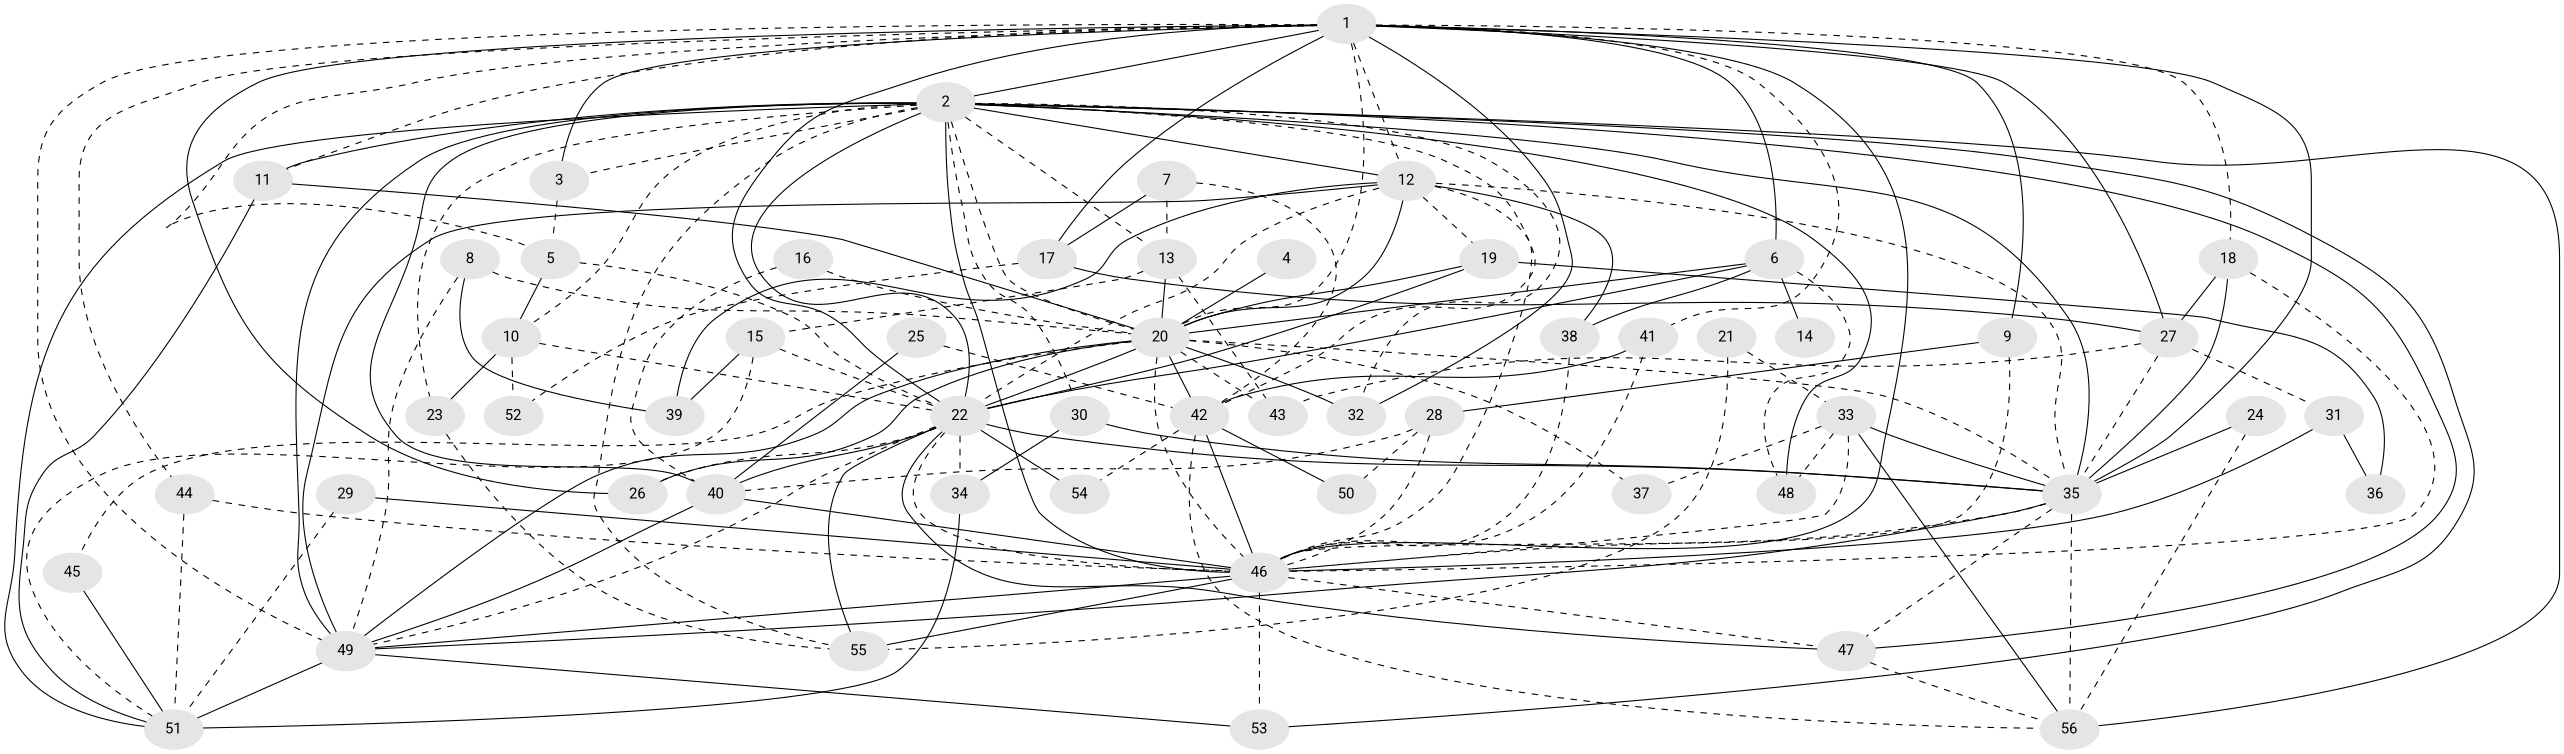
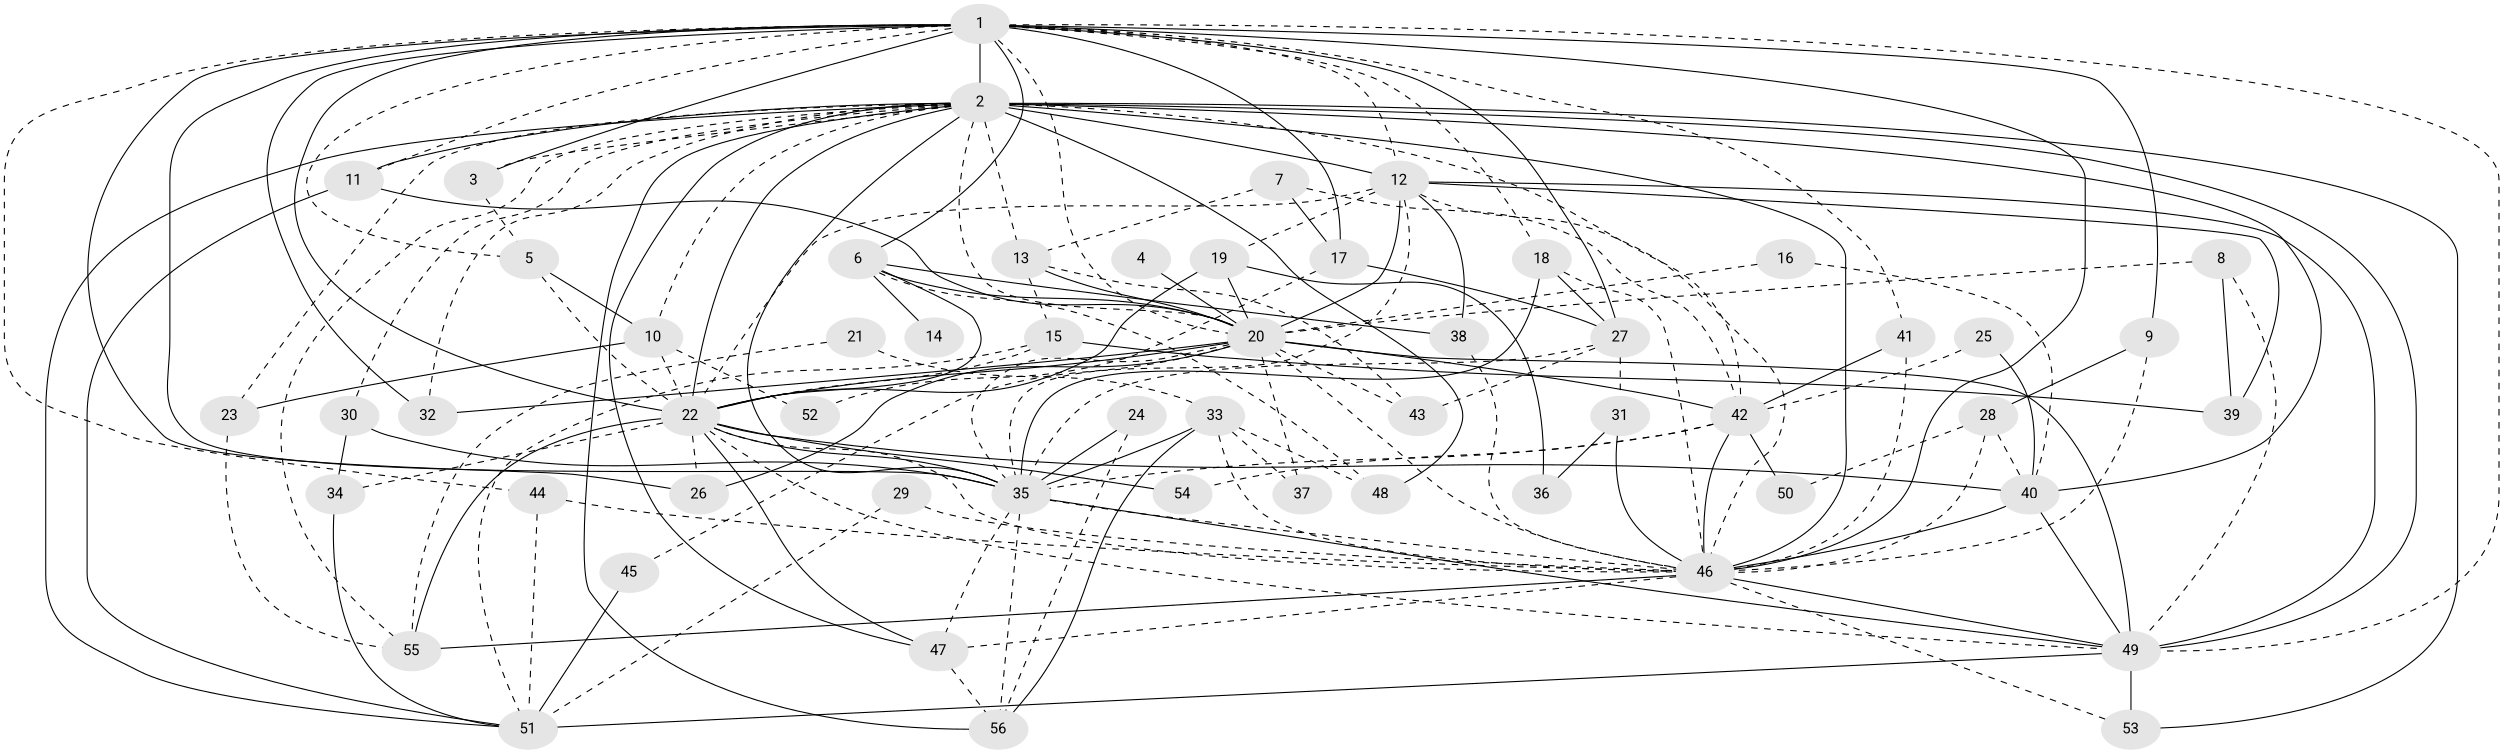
  graph {
    fontname=Roboto
    node [color=gray90 fontname=Roboto style=filled]
    edge [fontname=Roboto style=solid weight=1.0]
    1
    2
    3
    5
    6
    9
    11
    12
    17
    18
    20
    22
    26
    27
    32
    35
    41
    44
    46
    49
    10
    13
    23
    30
    40
    42
    47
    48
    51
    53
    55
    56
    14
    38
    28
    39
    19
    52
    43
    37
    45
    34
    54
    31
    15
    50
    4
    7
    8
    36
    16
    21
    33
    24
    25
    29
    1 -- 2 [weight=4.0]
    1 -- 3
    1 -- 5 [style=dashed]
    1 -- 6
    1 -- 9
    1 -- 11 [style=dashed]
    1 -- 12 [style=dashed weight=2.0]
    1 -- 17
    1 -- 18 [style=dashed]
    1 -- 20 [style=dashed weight=3.0]
    1 -- 22 [weight=2.0]
    1 -- 26 [weight=2.0]
    1 -- 27
    1 -- 32
    1 -- 35 [weight=3.0]
    1 -- 41 [style=dashed]
    1 -- 44 [style=dashed]
    1 -- 46 [weight=2.0]
    1 -- 49 [style=dashed weight=2.0]
    2 -- 3 [style=dashed]
    2 -- 11
    2 -- 12 [weight=3.0]
    2 -- 20 [style=dashed weight=2.0]
    2 -- 22 [weight=3.0]
    2 -- 32 [style=dashed]
    2 -- 35 [weight=2.0]
    2 -- 46 [weight=5.0]
    2 -- 49 [weight=3.0]
    2 -- 10 [style=dashed]
    2 -- 13 [style=dashed]
    2 -- 23 [style=dashed]
    2 -- 30 [style=dashed]
    2 -- 40
    2 -- 42 [style=dashed]
    2 -- 47
    2 -- 48
    2 -- 51
    2 -- 53
    2 -- 55 [style=dashed]
    2 -- 56
    3 -- 5 [style=dashed]
    5 -- 22 [style=dashed]
    5 -- 10
    6 -- 20
    6 -- 22
    6 -- 48 [style=dashed]
    6 -- 14
    6 -- 38
    9 -- 46 [style=dashed]
    9 -- 28
    11 -- 20
    11 -- 51
    12 -- 20 [weight=2.0]
    12 -- 22 [style=dashed weight=2.0]
    12 -- 35 [style=dashed]
    12 -- 46 [style=dashed]
    12 -- 49
    12 -- 38
    12 -- 39
    12 -- 19 [style=dashed]
    17 -- 27
    17 -- 52 [style=dashed]
    18 -- 27
    18 -- 35
    18 -- 46 [style=dashed]
    20 -- 22
    20 -- 26
    20 -- 32
    20 -- 35 [style=dashed]
    20 -- 46 [style=dashed]
    20 -- 49 [weight=2.0]
    20 -- 42
    20 -- 43 [style=dashed]
    20 -- 37 [style=dashed]
    20 -- 45 [style=dashed]
    22 -- 26 [style=dashed]
    22 -- 35
    22 -- 46 [style=dashed]
    22 -- 49 [style=dashed]
    22 -- 40
    22 -- 47
    22 -- 55
    22 -- 34 [style=dashed]
    22 -- 54
    27 -- 35 [style=dashed]
    27 -- 43 [style=dashed]
    27 -- 31 [style=dashed]
    35 -- 46 [style=dashed]
    35 -- 49
    35 -- 47 [style=dashed]
    35 -- 56 [style=dashed]
    41 -- 46 [style=dashed]
    41 -- 42
    44 -- 46 [style=dashed]
    44 -- 51 [style=dashed]
    46 -- 49
    46 -- 47 [style=dashed]
    46 -- 53 [style=dashed]
    46 -- 55 [weight=2.0]
    49 -- 51 [weight=2.0]
    49 -- 53
    10 -- 22 [style=dashed]
    10 -- 23
    10 -- 52 [style=dashed]
    13 -- 20
    13 -- 43 [style=dashed weight=2.0]
    13 -- 15 [style=dashed]
    23 -- 55 [style=dashed]
    30 -- 35
    30 -- 34
    40 -- 46
    40 -- 49
    42 -- 46
-   42 -- 56 [style=dashed]
+   42 -- 35 [style=dashed]
    42 -- 54 [style=dashed]
    42 -- 50
    47 -- 56 [style=dashed]
    38 -- 46 [style=dashed]
    28 -- 46 [style=dashed]
    28 -- 40 [style=dashed]
    28 -- 50 [style=dashed]
    19 -- 20
    19 -- 22
    19 -- 36
    45 -- 51
    34 -- 51
    31 -- 46 [weight=2.0]
    31 -- 36
    15 -- 22 [style=dashed]
    15 -- 51 [style=dashed]
    15 -- 39
    4 -- 20
    7 -- 17
    7 -- 13 [style=dashed]
    7 -- 42 [style=dashed]
    8 -- 20 [style=dashed]
    8 -- 49 [style=dashed]
    8 -- 39
    16 -- 20 [style=dashed]
    16 -- 40 [style=dashed]
    21 -- 55 [style=dashed]
    21 -- 33 [style=dashed]
    33 -- 35
    33 -- 46 [style=dashed]
    33 -- 48 [style=dashed]
    33 -- 56
    33 -- 37 [style=dashed]
    24 -- 35
    24 -- 56 [style=dashed]
    25 -- 40
    25 -- 42 [style=dashed]
-   29 -- 46
+   29 -- 46 [style=dashed]
    29 -- 51 [style=dashed]
  }
